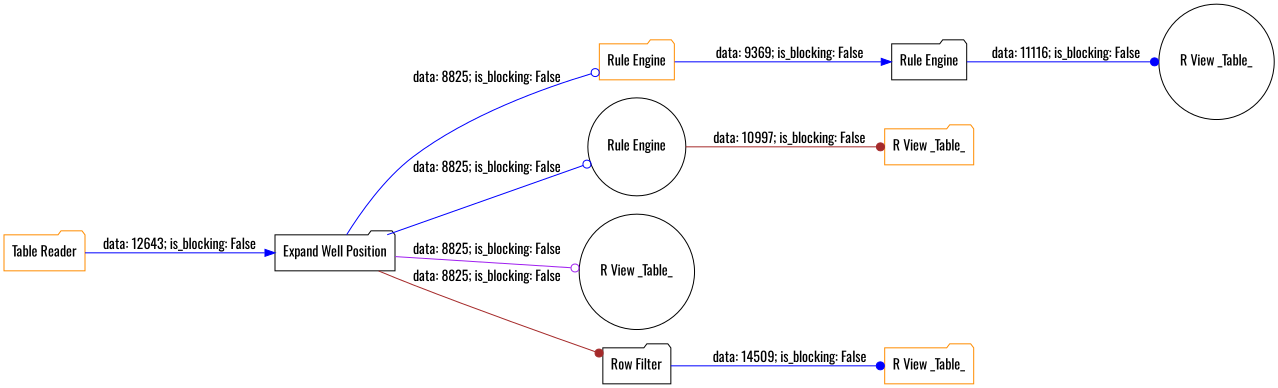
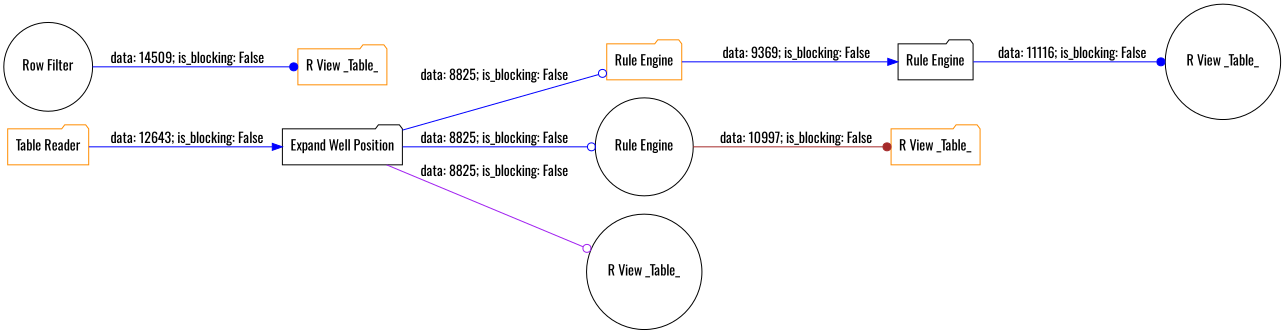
  digraph {
    fontname=Oswald
    rankdir=LR
    node [color=black fontname=Oswald shape=folder]
    edge [arrowhead=dot color=blue fontname=Oswald]
    n1 [label="R View _Table_" shape=circle]
    n2 [color=darkorange label="Rule Engine"]
    n3 [label="Rule Engine"]
    n4 [color=darkorange label="R View _Table_"]
    n5 [color=darkorange label="R View _Table_"]
    n6 [label="Rule Engine" shape=circle]
    n7 [label="R View _Table_" shape=circle]
    n8 [color=darkorange label="Table Reader"]
    n9 [label="Expand Well Position"]
-   n10 [label="Row Filter"]
+   n10 [label="Row Filter" shape=circle]
    n2 -> n3 [arrowhead=normal label="data: 9369; is_blocking: False"]
    n3 -> n1 [label="data: 11116; is_blocking: False"]
    n6 -> n5 [color=brown label="data: 10997; is_blocking: False"]
    n8 -> n9 [arrowhead=normal label="data: 12643; is_blocking: False"]
    n9 -> n2 [arrowhead=odot label="data: 8825; is_blocking: False"]
    n9 -> n6 [arrowhead=odot label="data: 8825; is_blocking: False"]
    n9 -> n7 [arrowhead=odot color=purple label="data: 8825; is_blocking: False"]
-   n9 -> n10 [color=brown label="data: 8825; is_blocking: False"]
    n10 -> n4 [label="data: 14509; is_blocking: False"]
  }
